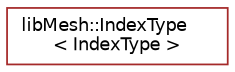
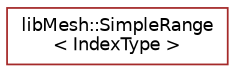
  digraph {
    rankdir=LR
-   n1 [color=brown fillcolor=white fontname=Helvetica fontsize=10 height=0.2 label="libMesh::IndexType\l\< IndexType \>" shape=record style=filled width=0.4]
+   n1 [color=brown fillcolor=white fontname=Helvetica fontsize=10 height=0.2 label="libMesh::SimpleRange\l\< IndexType \>" shape=record style=filled width=0.4]
  }
